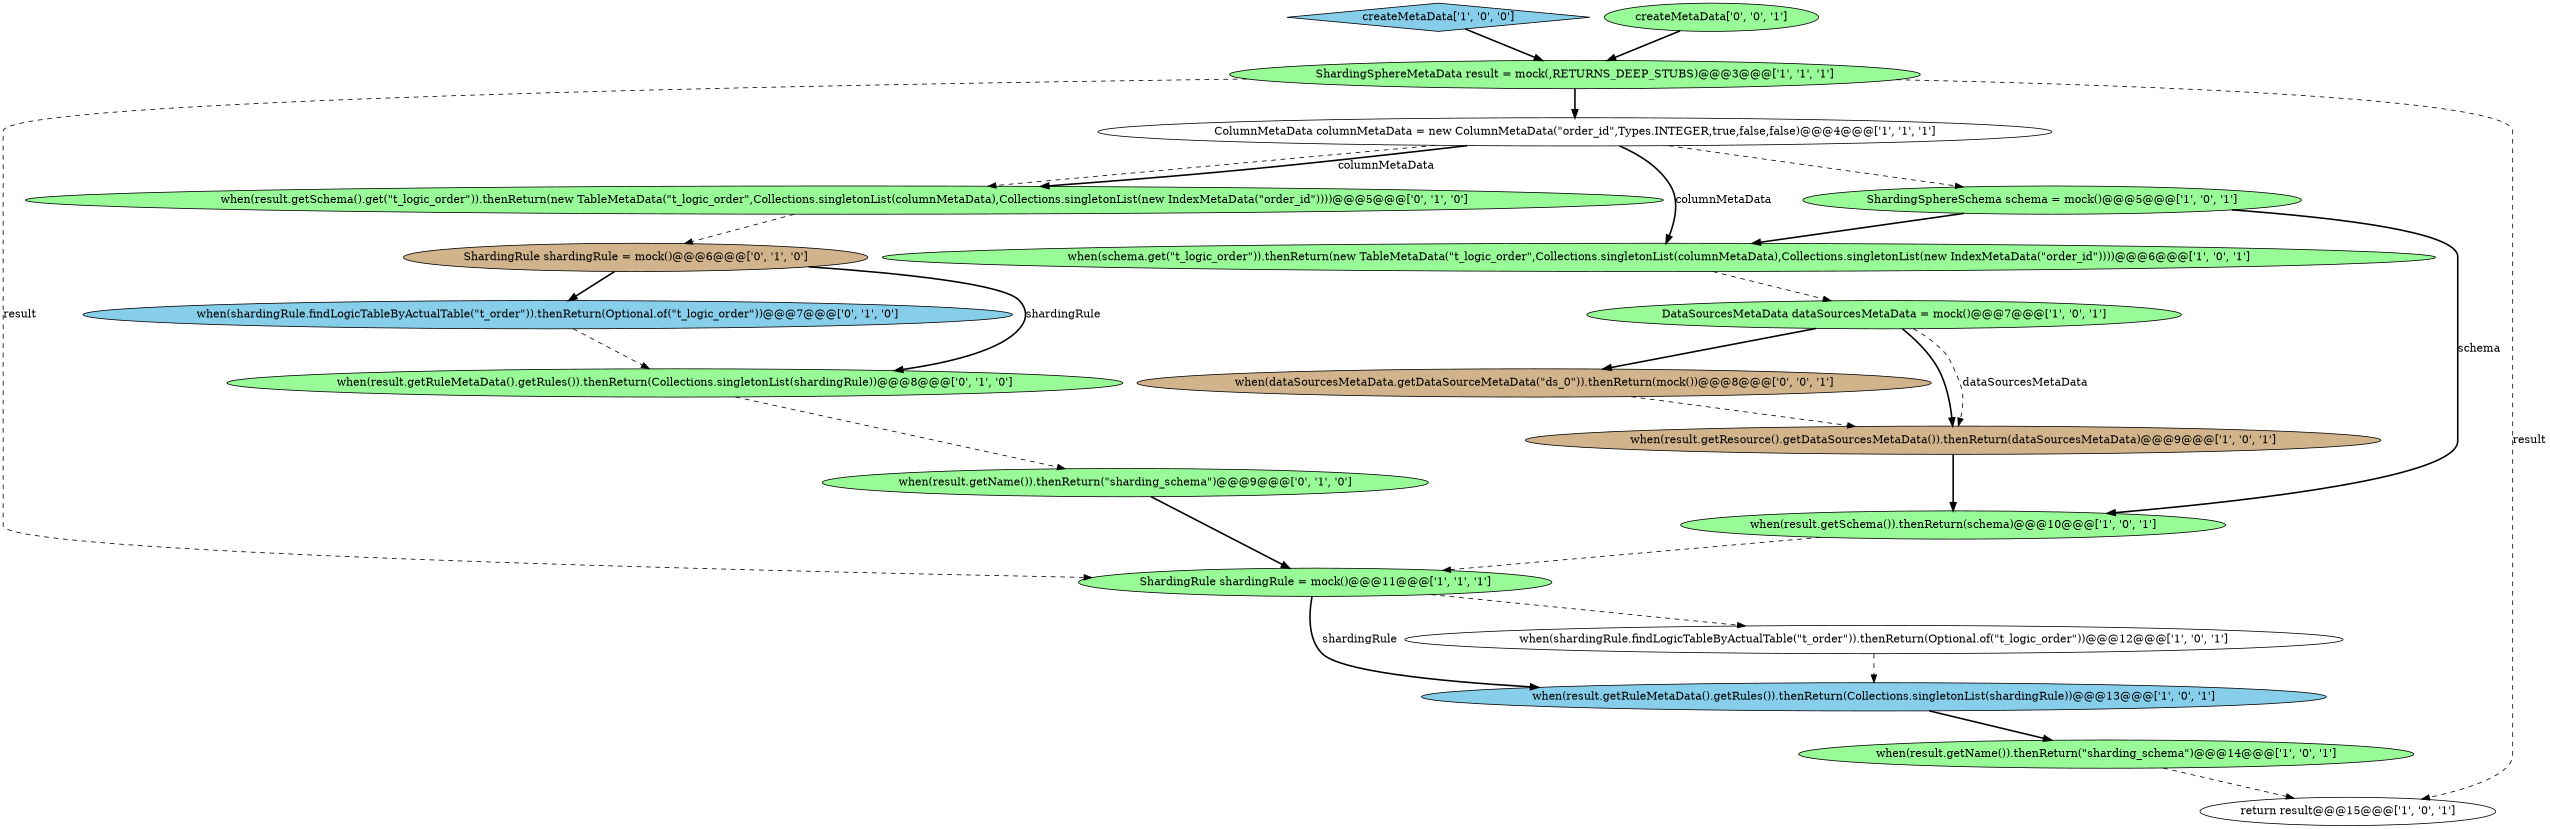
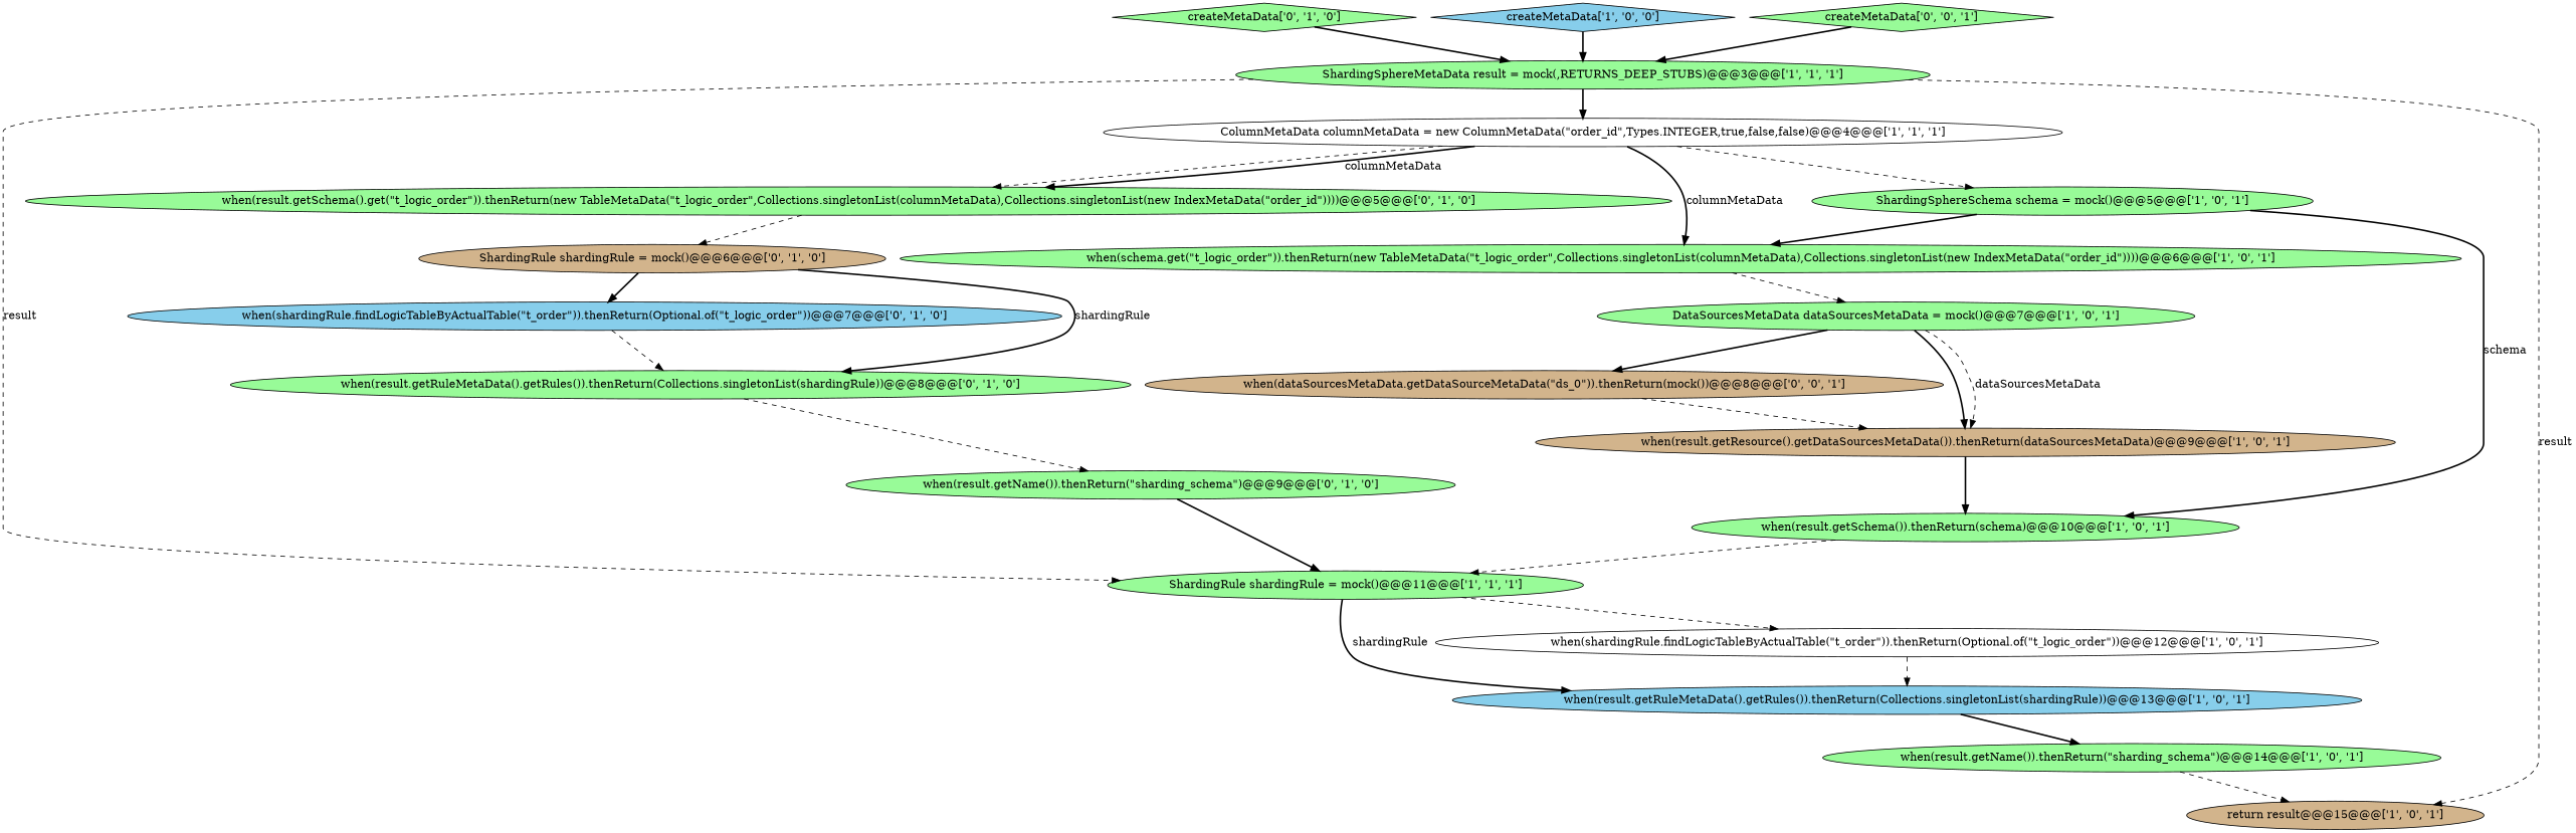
  digraph {
    node [fillcolor=palegreen shape=ellipse style=filled]
    edge [style=bold]
    n1 [label="when(result.getSchema()).thenReturn(schema)@@@10@@@['1', '0', '1']"]
    n2 [label="ShardingRule shardingRule = mock()@@@11@@@['1', '1', '1']"]
    n3 [fillcolor=skyblue label="when(result.getRuleMetaData().getRules()).thenReturn(Collections.singletonList(shardingRule))@@@13@@@['1', '0', '1']"]
    n4 [fillcolor=white label="when(shardingRule.findLogicTableByActualTable(\"t_order\")).thenReturn(Optional.of(\"t_logic_order\"))@@@12@@@['1', '0', '1']"]
+   n5 [label="createMetaData['0', '1', '0']" shape=diamond]
    n6 [label="ShardingSphereMetaData result = mock(,RETURNS_DEEP_STUBS)@@@3@@@['1', '1', '1']"]
    n7 [fillcolor=white label="ColumnMetaData columnMetaData = new ColumnMetaData(\"order_id\",Types.INTEGER,true,false,false)@@@4@@@['1', '1', '1']"]
-   n8 [fillcolor=white label="return result@@@15@@@['1', '0', '1']"]
+   n8 [fillcolor=tan label="return result@@@15@@@['1', '0', '1']"]
    n9 [label="when(result.getSchema().get(\"t_logic_order\")).thenReturn(new TableMetaData(\"t_logic_order\",Collections.singletonList(columnMetaData),Collections.singletonList(new IndexMetaData(\"order_id\"))))@@@5@@@['0', '1', '0']"]
    n10 [fillcolor=tan label="ShardingRule shardingRule = mock()@@@6@@@['0', '1', '0']"]
    n11 [fillcolor=skyblue label="when(shardingRule.findLogicTableByActualTable(\"t_order\")).thenReturn(Optional.of(\"t_logic_order\"))@@@7@@@['0', '1', '0']"]
    n12 [label="when(result.getRuleMetaData().getRules()).thenReturn(Collections.singletonList(shardingRule))@@@8@@@['0', '1', '0']"]
    n13 [fillcolor=tan label="when(dataSourcesMetaData.getDataSourceMetaData(\"ds_0\")).thenReturn(mock())@@@8@@@['0', '0', '1']"]
    n14 [fillcolor=tan label="when(result.getResource().getDataSourcesMetaData()).thenReturn(dataSourcesMetaData)@@@9@@@['1', '0', '1']"]
    n15 [label="when(result.getName()).thenReturn(\"sharding_schema\")@@@14@@@['1', '0', '1']"]
    n16 [label="when(schema.get(\"t_logic_order\")).thenReturn(new TableMetaData(\"t_logic_order\",Collections.singletonList(columnMetaData),Collections.singletonList(new IndexMetaData(\"order_id\"))))@@@6@@@['1', '0', '1']"]
    n17 [label="ShardingSphereSchema schema = mock()@@@5@@@['1', '0', '1']"]
    n18 [label="DataSourcesMetaData dataSourcesMetaData = mock()@@@7@@@['1', '0', '1']"]
    n19 [label="when(result.getName()).thenReturn(\"sharding_schema\")@@@9@@@['0', '1', '0']"]
    n20 [fillcolor=skyblue label="createMetaData['1', '0', '0']" shape=diamond]
-   n21 [label="createMetaData['0', '0', '1']"]
+   n21 [label="createMetaData['0', '0', '1']" shape=diamond]
    n1 -> n2 [style=dashed]
    n2 -> n3 [label=shardingRule]
    n2 -> n4 [style=dashed]
    n3 -> n15
    n4 -> n3 [style=dashed]
+   n5 -> n6
    n6 -> n2 [label=result style=dashed]
    n6 -> n7
    n6 -> n8 [label=result style=dashed]
    n7 -> n9 [style=dashed]
    n7 -> n9 [label=columnMetaData]
    n7 -> n16 [label=columnMetaData]
    n7 -> n17 [style=dashed]
    n9 -> n10 [style=dashed]
    n10 -> n11
    n10 -> n12 [label=shardingRule]
    n11 -> n12 [style=dashed]
    n12 -> n19 [style=dashed]
    n13 -> n14 [style=dashed]
    n14 -> n1
    n15 -> n8 [style=dashed]
    n16 -> n18 [style=dashed]
    n17 -> n1 [label=schema]
    n17 -> n16
    n18 -> n13
    n18 -> n14
    n18 -> n14 [label=dataSourcesMetaData style=dashed]
    n19 -> n2
    n20 -> n6
    n21 -> n6
  }
